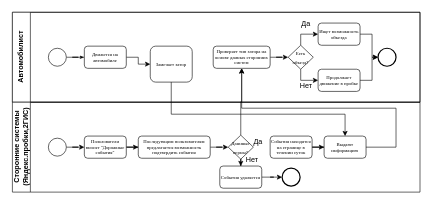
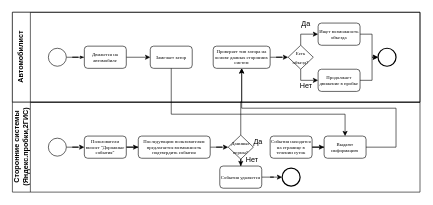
  <mxCell id="0" />
  <mxCell id="1" parent="0" />
  <mxCell id="2" value="" style="swimlane;html=1;childLayout=stackLayout;horizontal=1;startSize=0;horizontalStack=0;rounded=0;shadow=0;labelBackgroundColor=none;strokeWidth=1;fontFamily=Verdana;fontSize=8;align=center;" parent="1" vertex="1"><mxGeometry x="20" y="20" width="680" height="150" as="geometry"><mxRectangle x="180" y="70" width="50" height="20" as="alternateBounds" /></mxGeometry></mxCell>
  <mxCell id="3" value="Автомобилист" style="swimlane;html=1;startSize=30;horizontal=0;" parent="2" vertex="1"><mxGeometry width="680" height="150" as="geometry" /></mxCell>
  <mxCell id="4" style="edgeStyle=orthogonalEdgeStyle;rounded=0;html=1;labelBackgroundColor=none;startArrow=none;startFill=0;startSize=5;endArrow=classicThin;endFill=1;endSize=5;jettySize=auto;orthogonalLoop=1;strokeWidth=1;fontFamily=Verdana;fontSize=8" parent="3" source="5" target="7" edge="1"><mxGeometry relative="1" as="geometry" /></mxCell>
  <mxCell id="5" value="" style="ellipse;whiteSpace=wrap;html=1;rounded=0;shadow=0;labelBackgroundColor=none;strokeWidth=1;fontFamily=Verdana;fontSize=8;align=center;" parent="3" vertex="1"><mxGeometry x="60" y="60" width="30" height="30" as="geometry" /></mxCell>
  <mxCell id="6" style="edgeStyle=orthogonalEdgeStyle;rounded=0;orthogonalLoop=1;jettySize=auto;html=1;entryX=0;entryY=0.5;entryDx=0;entryDy=0;" parent="3" source="7" target="8" edge="1"><mxGeometry relative="1" as="geometry" /></mxCell>
  <mxCell id="7" value="Движется на автомобиле" style="rounded=1;whiteSpace=wrap;html=1;shadow=0;labelBackgroundColor=none;strokeWidth=1;fontFamily=Verdana;fontSize=8;align=center;" parent="3" vertex="1"><mxGeometry x="120" y="56.5" width="70" height="37" as="geometry" /></mxCell>
- <mxCell id="8" value="Замечает затор" style="rounded=1;whiteSpace=wrap;html=1;shadow=0;labelBackgroundColor=none;strokeWidth=1;fontFamily=Verdana;fontSize=8;align=center;" parent="3" vertex="1"><mxGeometry x="230" y="56.5" width="70" height="60" as="geometry" /></mxCell>
+ <mxCell id="8" value="Замечает затор" style="rounded=1;whiteSpace=wrap;html=1;shadow=0;labelBackgroundColor=none;strokeWidth=1;fontFamily=Verdana;fontSize=8;align=center;" parent="3" vertex="1"><mxGeometry x="230" y="56.5" width="70" height="37" as="geometry" /></mxCell>
  <mxCell id="9" value="" style="ellipse;whiteSpace=wrap;html=1;rounded=0;shadow=0;labelBackgroundColor=none;strokeWidth=2;fontFamily=Verdana;fontSize=8;align=center;" parent="3" vertex="1"><mxGeometry x="610" y="60" width="30" height="30" as="geometry" /></mxCell>
  <mxCell id="10" style="edgeStyle=orthogonalEdgeStyle;rounded=0;orthogonalLoop=1;jettySize=auto;html=1;entryX=0;entryY=0.5;entryDx=0;entryDy=0;" parent="3" source="11" target="14" edge="1"><mxGeometry relative="1" as="geometry" /></mxCell>
  <mxCell id="11" value="Проверяет тип затора на основе данных сторонних систем" style="rounded=1;whiteSpace=wrap;html=1;shadow=0;labelBackgroundColor=none;strokeWidth=1;fontFamily=Verdana;fontSize=8;align=center;" parent="3" vertex="1"><mxGeometry x="335" y="56.5" width="95" height="37" as="geometry" /></mxCell>
  <mxCell id="12" style="edgeStyle=orthogonalEdgeStyle;rounded=0;orthogonalLoop=1;jettySize=auto;html=1;entryX=0;entryY=0.5;entryDx=0;entryDy=0;" parent="3" source="14" target="16" edge="1"><mxGeometry relative="1" as="geometry"><Array as="points"><mxPoint x="481" y="114" /></Array></mxGeometry></mxCell>
  <mxCell id="13" style="edgeStyle=orthogonalEdgeStyle;rounded=0;orthogonalLoop=1;jettySize=auto;html=1;entryX=0;entryY=0.5;entryDx=0;entryDy=0;" parent="3" source="14" target="18" edge="1"><mxGeometry relative="1" as="geometry"><Array as="points"><mxPoint x="481" y="37" /></Array></mxGeometry></mxCell>
  <mxCell id="14" value="&lt;font face=&quot;Lucida Console&quot; style=&quot;font-size: 8px&quot;&gt;Есть объезд?&lt;/font&gt;" style="rhombus;whiteSpace=wrap;html=1;align=center;" parent="3" vertex="1"><mxGeometry x="460" y="55" width="42" height="40" as="geometry" /></mxCell>
  <mxCell id="15" style="edgeStyle=orthogonalEdgeStyle;rounded=0;orthogonalLoop=1;jettySize=auto;html=1;entryX=0;entryY=0.5;entryDx=0;entryDy=0;" parent="3" source="16" target="9" edge="1"><mxGeometry relative="1" as="geometry" /></mxCell>
  <mxCell id="16" value="Продолжает движение в пробке" style="rounded=1;whiteSpace=wrap;html=1;shadow=0;labelBackgroundColor=none;strokeWidth=1;fontFamily=Verdana;fontSize=8;align=center;" parent="3" vertex="1"><mxGeometry x="510" y="95.0" width="70" height="37" as="geometry" /></mxCell>
  <mxCell id="17" style="edgeStyle=orthogonalEdgeStyle;rounded=0;orthogonalLoop=1;jettySize=auto;html=1;entryX=0;entryY=0.5;entryDx=0;entryDy=0;" parent="3" source="18" target="9" edge="1"><mxGeometry relative="1" as="geometry" /></mxCell>
  <mxCell id="18" value="Ищет возможность объезда" style="rounded=1;whiteSpace=wrap;html=1;shadow=0;labelBackgroundColor=none;strokeWidth=1;fontFamily=Verdana;fontSize=8;align=center;" parent="3" vertex="1"><mxGeometry x="510" y="18.0" width="70" height="37" as="geometry" /></mxCell>
  <mxCell id="19" value="Да" style="text;html=1;strokeColor=none;fillColor=none;align=center;verticalAlign=middle;whiteSpace=wrap;rounded=0;" parent="3" vertex="1"><mxGeometry x="470" y="10" width="40" height="20" as="geometry" /></mxCell>
  <mxCell id="20" value="Нет" style="text;html=1;strokeColor=none;fillColor=none;align=center;verticalAlign=middle;whiteSpace=wrap;rounded=0;" parent="3" vertex="1"><mxGeometry x="470" y="112" width="40" height="20" as="geometry" /></mxCell>
  <mxCell id="21" value="Сторонние системы&lt;br&gt;(Яндекс.пробки,2ГИС)" style="swimlane;html=1;startSize=30;horizontal=0;" parent="1" vertex="1"><mxGeometry x="20" y="170" width="680" height="150" as="geometry" /></mxCell>
  <mxCell id="22" style="edgeStyle=orthogonalEdgeStyle;rounded=0;orthogonalLoop=1;jettySize=auto;html=1;" parent="21" source="23" target="27" edge="1"><mxGeometry relative="1" as="geometry" /></mxCell>
  <mxCell id="23" value="Пользователи вносят &quot;Дорожные события&quot;" style="rounded=1;whiteSpace=wrap;html=1;shadow=0;labelBackgroundColor=none;strokeWidth=1;fontFamily=Verdana;fontSize=8;align=center;" parent="21" vertex="1"><mxGeometry x="120" y="56.5" width="70" height="37" as="geometry" /></mxCell>
  <mxCell id="24" style="edgeStyle=orthogonalEdgeStyle;rounded=0;orthogonalLoop=1;jettySize=auto;html=1;" parent="21" source="25" target="23" edge="1"><mxGeometry relative="1" as="geometry" /></mxCell>
  <mxCell id="25" value="" style="ellipse;whiteSpace=wrap;html=1;rounded=0;shadow=0;labelBackgroundColor=none;strokeWidth=1;fontFamily=Verdana;fontSize=8;align=center;" parent="21" vertex="1"><mxGeometry x="60" y="60" width="30" height="30" as="geometry" /></mxCell>
  <mxCell id="26" style="edgeStyle=orthogonalEdgeStyle;rounded=0;orthogonalLoop=1;jettySize=auto;html=1;" parent="21" source="27" target="30" edge="1"><mxGeometry relative="1" as="geometry" /></mxCell>
  <mxCell id="27" value="Последующим пользователям предлагается возможность подтвердить события" style="rounded=1;whiteSpace=wrap;html=1;shadow=0;labelBackgroundColor=none;strokeWidth=1;fontFamily=Verdana;fontSize=8;align=center;" parent="21" vertex="1"><mxGeometry x="210" y="56.5" width="120" height="37" as="geometry" /></mxCell>
  <mxCell id="28" style="edgeStyle=orthogonalEdgeStyle;rounded=0;orthogonalLoop=1;jettySize=auto;html=1;" parent="21" source="30" target="11" edge="1"><mxGeometry relative="1" as="geometry" /></mxCell>
  <mxCell id="29" style="edgeStyle=orthogonalEdgeStyle;rounded=0;orthogonalLoop=1;jettySize=auto;html=1;" parent="21" source="30" target="35" edge="1"><mxGeometry relative="1" as="geometry" /></mxCell>
  <mxCell id="30" value="&lt;font face=&quot;Lucida Console&quot; style=&quot;font-size: 8px&quot;&gt;Даннные верны?&lt;/font&gt;" style="rhombus;whiteSpace=wrap;html=1;align=center;" parent="21" vertex="1"><mxGeometry x="360" y="55" width="42" height="40" as="geometry" /></mxCell>
  <mxCell id="31" value="" style="ellipse;whiteSpace=wrap;html=1;rounded=0;shadow=0;labelBackgroundColor=none;strokeWidth=2;fontFamily=Verdana;fontSize=8;align=center;" parent="21" vertex="1"><mxGeometry x="450" y="110" width="30" height="30" as="geometry" /></mxCell>
  <mxCell id="32" style="edgeStyle=orthogonalEdgeStyle;rounded=0;orthogonalLoop=1;jettySize=auto;html=1;entryX=0;entryY=0.5;entryDx=0;entryDy=0;" parent="21" source="33" target="36" edge="1"><mxGeometry relative="1" as="geometry" /></mxCell>
  <mxCell id="33" value="События находятся на странице в течении суток" style="rounded=1;whiteSpace=wrap;html=1;shadow=0;labelBackgroundColor=none;strokeWidth=1;fontFamily=Verdana;fontSize=8;align=center;" parent="21" vertex="1"><mxGeometry x="430" y="56.5" width="70" height="37" as="geometry" /></mxCell>
  <mxCell id="34" style="edgeStyle=orthogonalEdgeStyle;rounded=0;orthogonalLoop=1;jettySize=auto;html=1;" parent="21" source="35" target="31" edge="1"><mxGeometry relative="1" as="geometry" /></mxCell>
  <mxCell id="35" value="События удаляется" style="rounded=1;whiteSpace=wrap;html=1;shadow=0;labelBackgroundColor=none;strokeWidth=1;fontFamily=Verdana;fontSize=8;align=center;" parent="21" vertex="1"><mxGeometry x="346" y="106.5" width="70" height="37" as="geometry" /></mxCell>
  <mxCell id="36" value="Выдают информацию" style="rounded=1;whiteSpace=wrap;html=1;shadow=0;labelBackgroundColor=none;strokeWidth=1;fontFamily=Verdana;fontSize=8;align=center;" parent="21" vertex="1"><mxGeometry x="520" y="56.5" width="70" height="37" as="geometry" /></mxCell>
  <mxCell id="37" value="Да" style="text;html=1;strokeColor=none;fillColor=none;align=center;verticalAlign=middle;whiteSpace=wrap;rounded=0;" parent="21" vertex="1"><mxGeometry x="390" y="56.5" width="40" height="20" as="geometry" /></mxCell>
  <mxCell id="38" value="Нет" style="text;html=1;strokeColor=none;fillColor=none;align=center;verticalAlign=middle;whiteSpace=wrap;rounded=0;" parent="21" vertex="1"><mxGeometry x="380" y="86.5" width="40" height="20" as="geometry" /></mxCell>
  <mxCell id="39" style="edgeStyle=orthogonalEdgeStyle;rounded=0;orthogonalLoop=1;jettySize=auto;html=1;entryX=0.5;entryY=0;entryDx=0;entryDy=0;" parent="1" source="8" target="36" edge="1"><mxGeometry relative="1" as="geometry"><Array as="points"><mxPoint x="285" y="190" /><mxPoint x="575" y="190" /></Array></mxGeometry></mxCell>
  <mxCell id="40" style="edgeStyle=orthogonalEdgeStyle;rounded=0;orthogonalLoop=1;jettySize=auto;html=1;entryX=0.5;entryY=1;entryDx=0;entryDy=0;" parent="1" source="36" target="11" edge="1"><mxGeometry relative="1" as="geometry"><Array as="points"><mxPoint x="660" y="245" /><mxPoint x="660" y="180" /><mxPoint x="403" y="180" /></Array></mxGeometry></mxCell>
